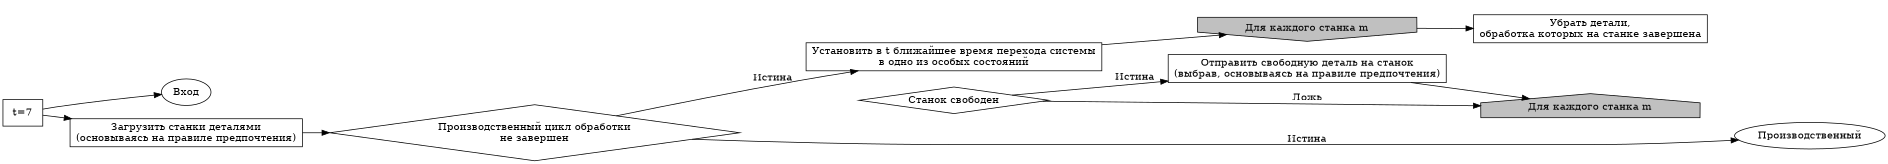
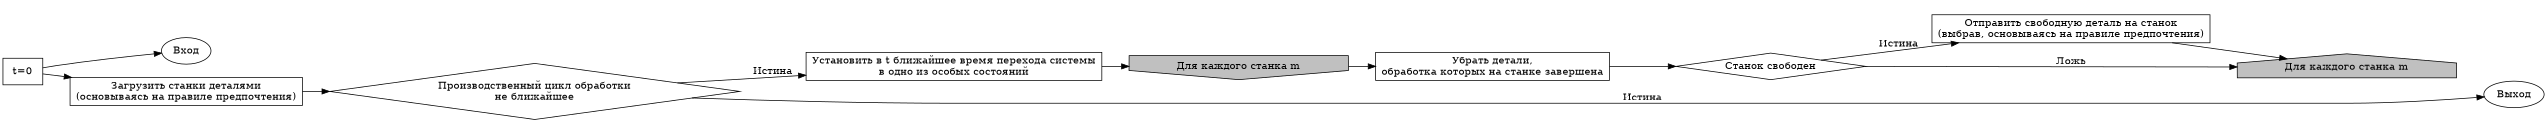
  digraph {
    rankdir=LR
    node [shape=rect]
-   "Выход" [label="Производственный" shape=""]
+   "Выход" [shape=""]
    n2 [label="Установить в t ближайшее время перехода системы\nв одно из особых состояний"]
    n3 [fillcolor=grey label="Для каждого станка m" shape=invhouse style=filled]
    n4 [label="Убрать детали,\nобработка которых на станке завершена"]
    n5 [fillcolor=grey label="Для каждого станка m" shape=house style=filled]
    n6 [label="Станок свободен" shape=diamond]
    n7 [label="Отправить свободную деталь на станок\n(выбрав, основываясь на правиле предпочтения)"]
-   n8 [label="t=7"]
+   n8 [label="t=0"]
    "Вход" [shape=""]
    n10 [label="Загрузить станки деталями\n(основываясь на правиле предпочтения)"]
-   n11 [label="Производственный цикл обработки\nне завершен" shape=diamond]
+   n11 [label="Производственный цикл обработки\nне ближайшее" shape=diamond]
    subgraph sub_1 {
      rank=sink
      "Выход"
    }
    subgraph cluster_2 {
      style=invis
      n2
      n3
      n4
      n5
      n6
      n7
    }
    n2 -> n3
    n3 -> n4
+   n4 -> n6
    n5 -> "Выход" [style=invis]
    n6 -> n5 [label="Ложь"]
    n6 -> n7 [label="Истина"]
    n7 -> n5
    n8 -> "Вход"
    n8 -> n10
    n10 -> n11
    n11 -> "Выход" [label="Истина"]
    n11 -> n2 [label="Истина"]
  }
